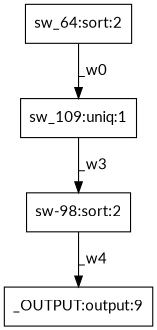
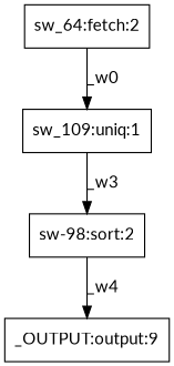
  digraph {
    fontname=Lato
    node [fontname=Lato shape=box]
    edge [fontname=Lato]
    n1 [label="_OUTPUT:output:9"]
    n2 [label="sw_109:uniq:1"]
    n3 [label="sw-98:sort:2"]
-   n4 [label="sw_64:sort:2"]
+   n4 [label="sw_64:fetch:2"]
    n2 -> n3 [label=_w3]
    n3 -> n1 [label=_w4]
    n4 -> n2 [label=_w0]
  }
